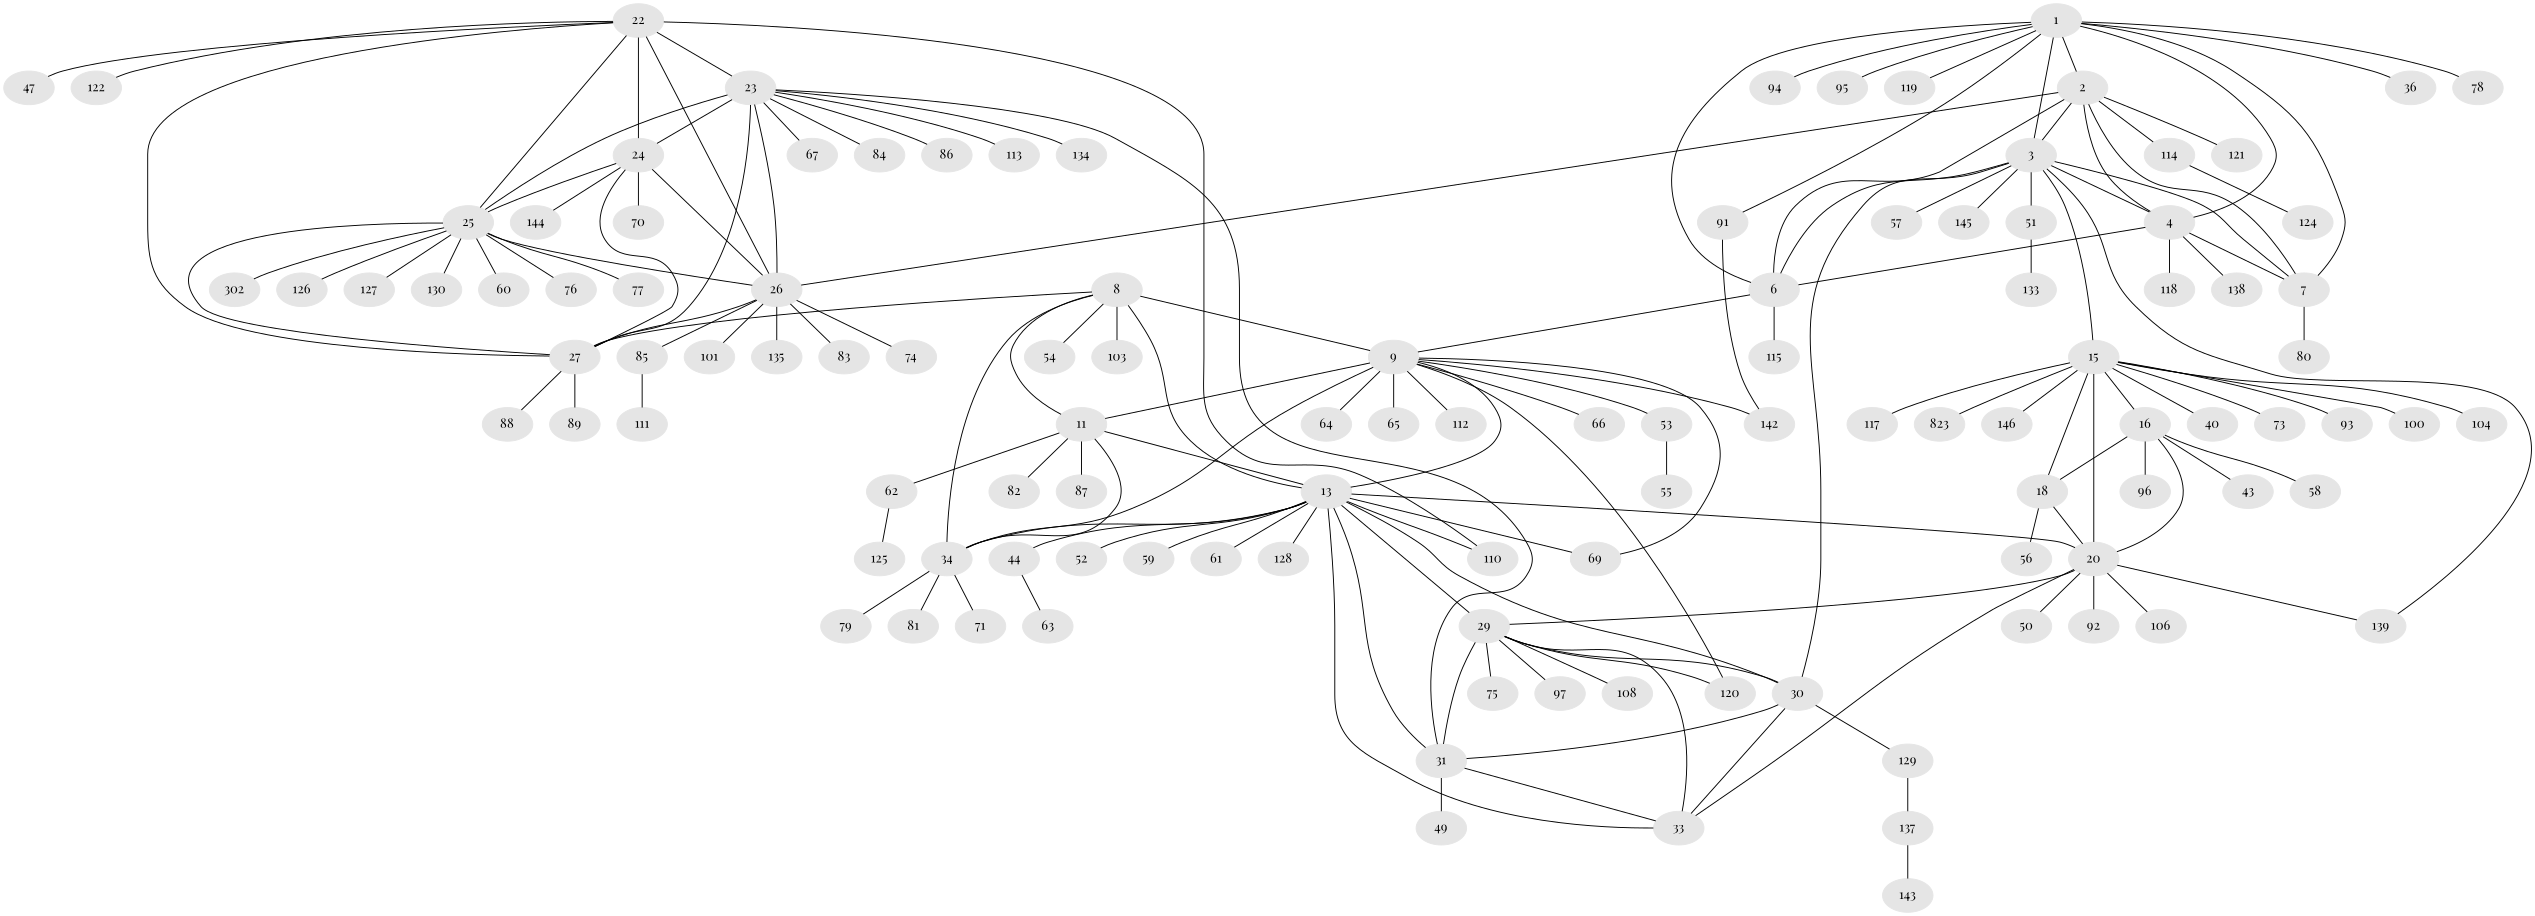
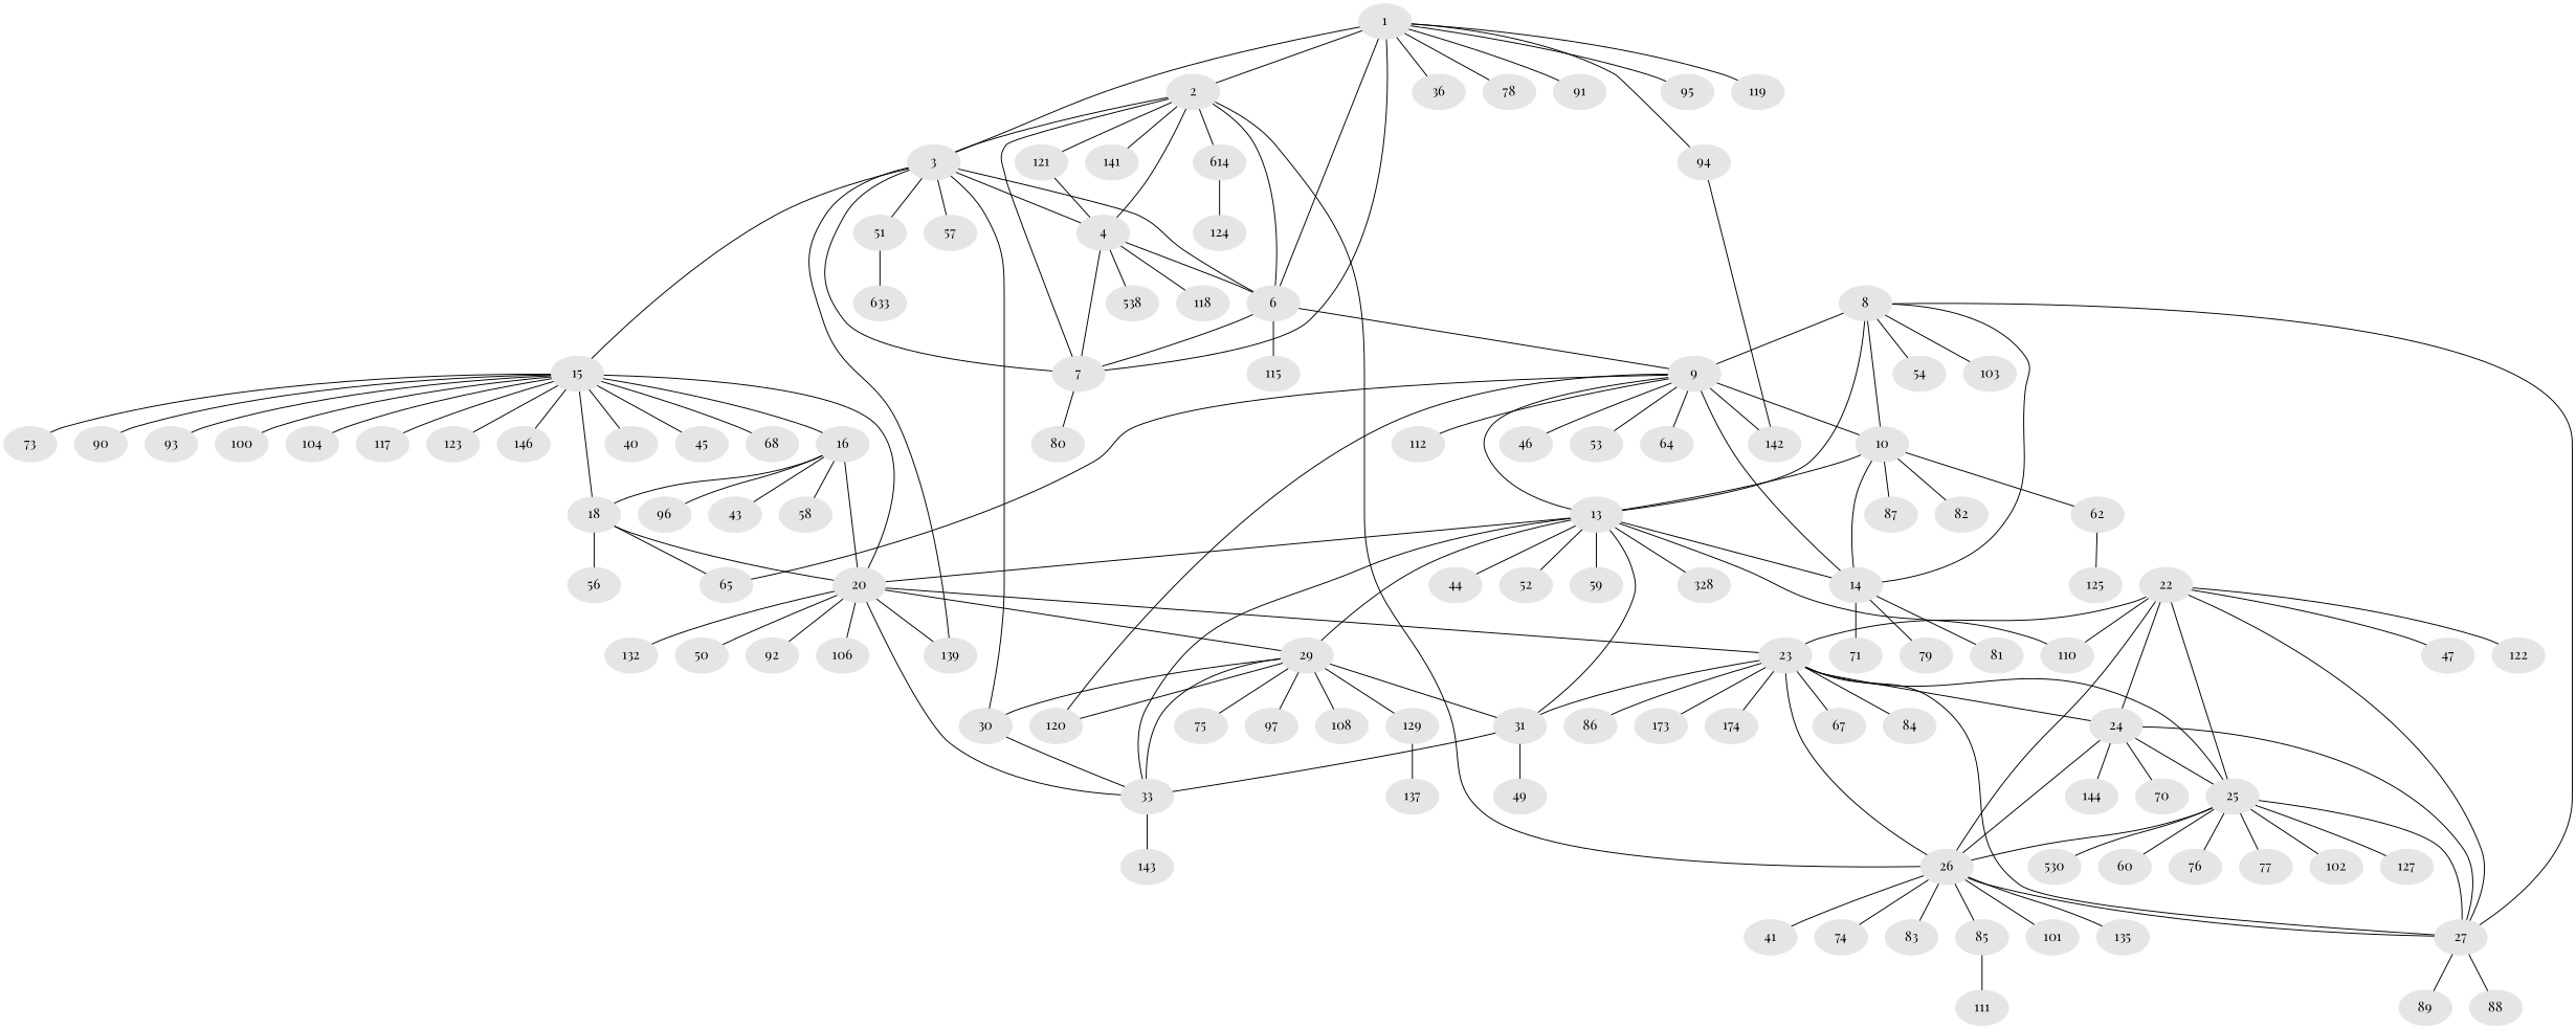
  graph {
    fontname="Playfair Display"
    node [color=gray90 fontname="Playfair Display" style=filled]
    edge [fontname="Playfair Display"]
    1 [super="+5"]
    2 [super="+37"]
    3 [super="+66"]
    4 [super="+109"]
    6 [super="+38"]
    7 [super="+42"]
    36
    78
    91
    94
    95
    119
    26 [super="+131"]
-   114
+   114 [label=614]
    121
+   141
    15 [super="+17"]
    30
    51
    57
    139
-   145
    118
-   138
+   138 [label=538]
    9 [super="+10"]
    115
    80
    142
    27
+   41
    74
    83
    85 [super="+116"]
    101
    135
    124
    20 [super="+21"]
    16 [super="+48"]
    18 [super="+19"]
    40
+   45
+   68
    73
+   90
    93
    100
    104
    117
-   123 [label=823]
+   123
    146
    31 [super="+35"]
    33 [super="+107"]
-   133
-   11 [super="+105"]
+   133 [label=633]
+   11 [super="+105" label=10]
    13 [super="+32"]
-   14 [super="+99" label=34]
-   46 [label=66]
+   14 [super="+99"]
+   46
    53
    64
    65
-   69
    112
    120
    8 [super="+12"]
    54
    103
    62 [super="+136"]
    82
    87
    29 [super="+34"]
    44
    52
    59
-   61
    110
-   128
+   128 [label=328]
    71
    79
    81
    88
    89
-   55
    125
    23 [super="+28"]
    50
    92
    106
+   132
    75
    97
    108
    129
    49
    143
-   63
    43
    58
    96
    56
    24 [super="+140"]
    25 [super="+98"]
    67
    84
    86
-   113
-   134
+   113 [label=173]
+   134 [label=174]
    22 [super="+72"]
    47
    122
    70
    144
    60
    76
    77
-   102 [label=302]
-   126
+   102
    127
-   130
+   130 [label=530]
    111
    137
    1 -- 2 [weight=2]
    1 -- 3 [weight=2]
-   1 -- 4 [weight=2]
+   121 -- 4 [weight=2]
    1 -- 6 [weight=2]
    1 -- 7 [weight=2]
    1 -- 36
    1 -- 78
    1 -- 91
    1 -- 94
    1 -- 95
    1 -- 119
    2 -- 3
    2 -- 4
    2 -- 6
    2 -- 7
    2 -- 26
    2 -- 114
    2 -- 121
+   2 -- 141
    3 -- 4
    3 -- 6
    3 -- 7
    3 -- 15
    3 -- 30
    3 -- 51
    3 -- 57
    3 -- 139
-   3 -- 145
    4 -- 6
    4 -- 7
    4 -- 118
    4 -- 138
+   6 -- 7
    6 -- 9
    6 -- 115
    7 -- 80
-   91 -- 142
+   94 -- 142
    26 -- 27
+   26 -- 41
    26 -- 74
    26 -- 83
    26 -- 85
    26 -- 101
    26 -- 135
    114 -- 124
    15 -- 20 [weight=4]
    15 -- 16 [weight=2]
    15 -- 18 [weight=4]
    15 -- 40
+   15 -- 45
+   15 -- 68
    15 -- 73
+   15 -- 90
    15 -- 93
    15 -- 100
    15 -- 104
    15 -- 117
    15 -- 123
    15 -- 146
-   30 -- 31 [weight=2]
    30 -- 33
    51 -- 133
    9 -- 142
    9 -- 11 [weight=2]
    9 -- 13 [weight=2]
    9 -- 14 [weight=2]
    9 -- 46
    9 -- 53
    9 -- 64
    9 -- 65
-   9 -- 69
    9 -- 112
    9 -- 120
    27 -- 88
    27 -- 89
    85 -- 111
    20 -- 139
    20 -- 33
    20 -- 29
+   20 -- 23
    20 -- 50
    20 -- 92
    20 -- 106
+   20 -- 132
    16 -- 20 [weight=2]
    16 -- 18 [weight=2]
    16 -- 43
    16 -- 58
    16 -- 96
    18 -- 20 [weight=4]
+   18 -- 65
    18 -- 56
    31 -- 33 [weight=2]
    31 -- 49
-   137 -- 143
+   33 -- 143
    11 -- 13
    11 -- 14
    11 -- 62
    11 -- 82
    11 -- 87
-   13 -- 30
    13 -- 20
    13 -- 31 [weight=2]
    13 -- 33
    13 -- 14
-   13 -- 69
    13 -- 29 [weight=2]
    13 -- 44
    13 -- 52
    13 -- 59
-   13 -- 61
    13 -- 110
    13 -- 128
    14 -- 71
    14 -- 79
    14 -- 81
-   53 -- 55
    8 -- 9 [weight=4]
    8 -- 27
    8 -- 11 [weight=2]
    8 -- 13 [weight=2]
    8 -- 14 [weight=2]
    8 -- 54
    8 -- 103
    62 -- 125
    29 -- 30 [weight=2]
    29 -- 31 [weight=4]
    29 -- 33 [weight=2]
    29 -- 120
    29 -- 75
    29 -- 97
    29 -- 108
-   30 -- 129
-   44 -- 63
+   29 -- 129
    23 -- 26 [weight=2]
    23 -- 27 [weight=2]
    23 -- 31
    23 -- 24 [weight=2]
    23 -- 25 [weight=2]
    23 -- 67
    23 -- 84
    23 -- 86
    23 -- 113
    23 -- 134
    129 -- 137
    24 -- 26
    24 -- 27
    24 -- 25
    24 -- 70
    24 -- 144
    25 -- 26
    25 -- 27
    25 -- 60
    25 -- 76
    25 -- 77
    25 -- 102
-   25 -- 126
    25 -- 127
    25 -- 130
    22 -- 26
    22 -- 27
    22 -- 110
    22 -- 23 [weight=2]
    22 -- 24
    22 -- 25
    22 -- 47
    22 -- 122
  }
